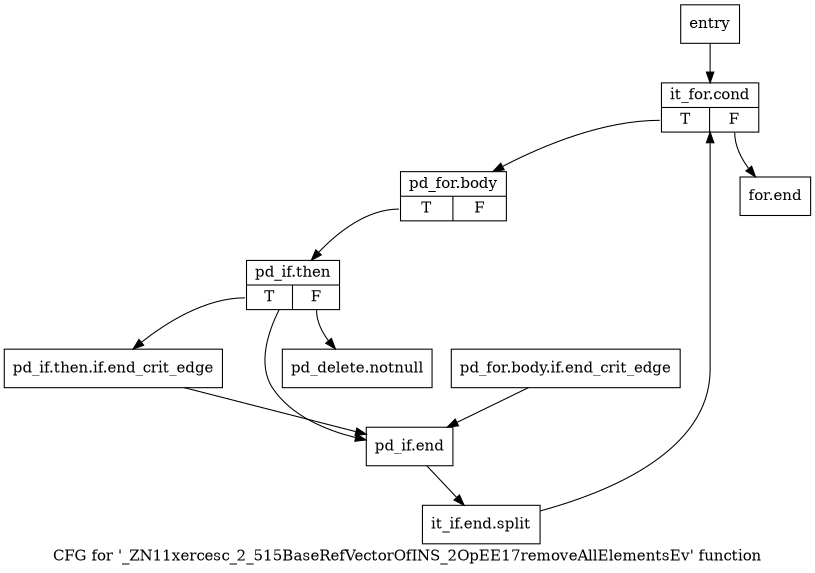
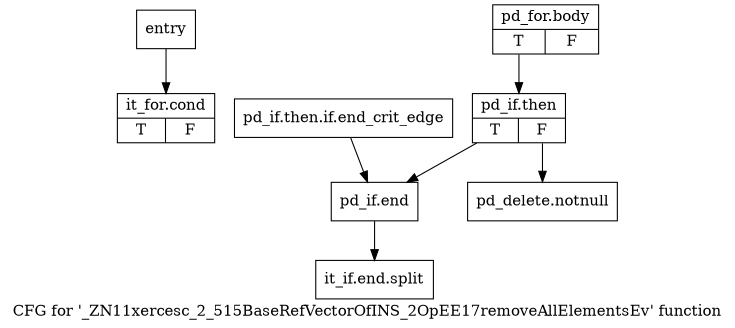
  digraph {
    label="CFG for '_ZN11xercesc_2_515BaseRefVectorOfINS_2OpEE17removeAllElementsEv' function"
    node [shape=record]
    n1 [label="{entry}"]
    n2 [label="{it_for.cond|{<s0>T|<s1>F}}"]
    n3 [label="{pd_for.body|{<s0>T|<s1>F}}"]
-   n4 [label="{for.end}"]
    n5 [label="{pd_if.then|{<s0>T|<s1>F}}"]
    n6 [label="{pd_if.then.if.end_crit_edge}"]
    n7 [label="{pd_delete.notnull}"]
    n8 [label="{pd_if.end}"]
-   n9 [label="{pd_for.body.if.end_crit_edge}"]
    n10 [label="{it_if.end.split}"]
    n1 -> n2
-   n2 -> n3 [tailport=s0]
-   n2 -> n4 [tailport=s1]
    n3 -> n5 [tailport=s0]
-   n5 -> n6 [tailport=s0]
    n5 -> n7 [tailport=s1]
    n5 -> n8
    n6 -> n8
    n8 -> n10
-   n9 -> n8
-   n10 -> n2
  }
